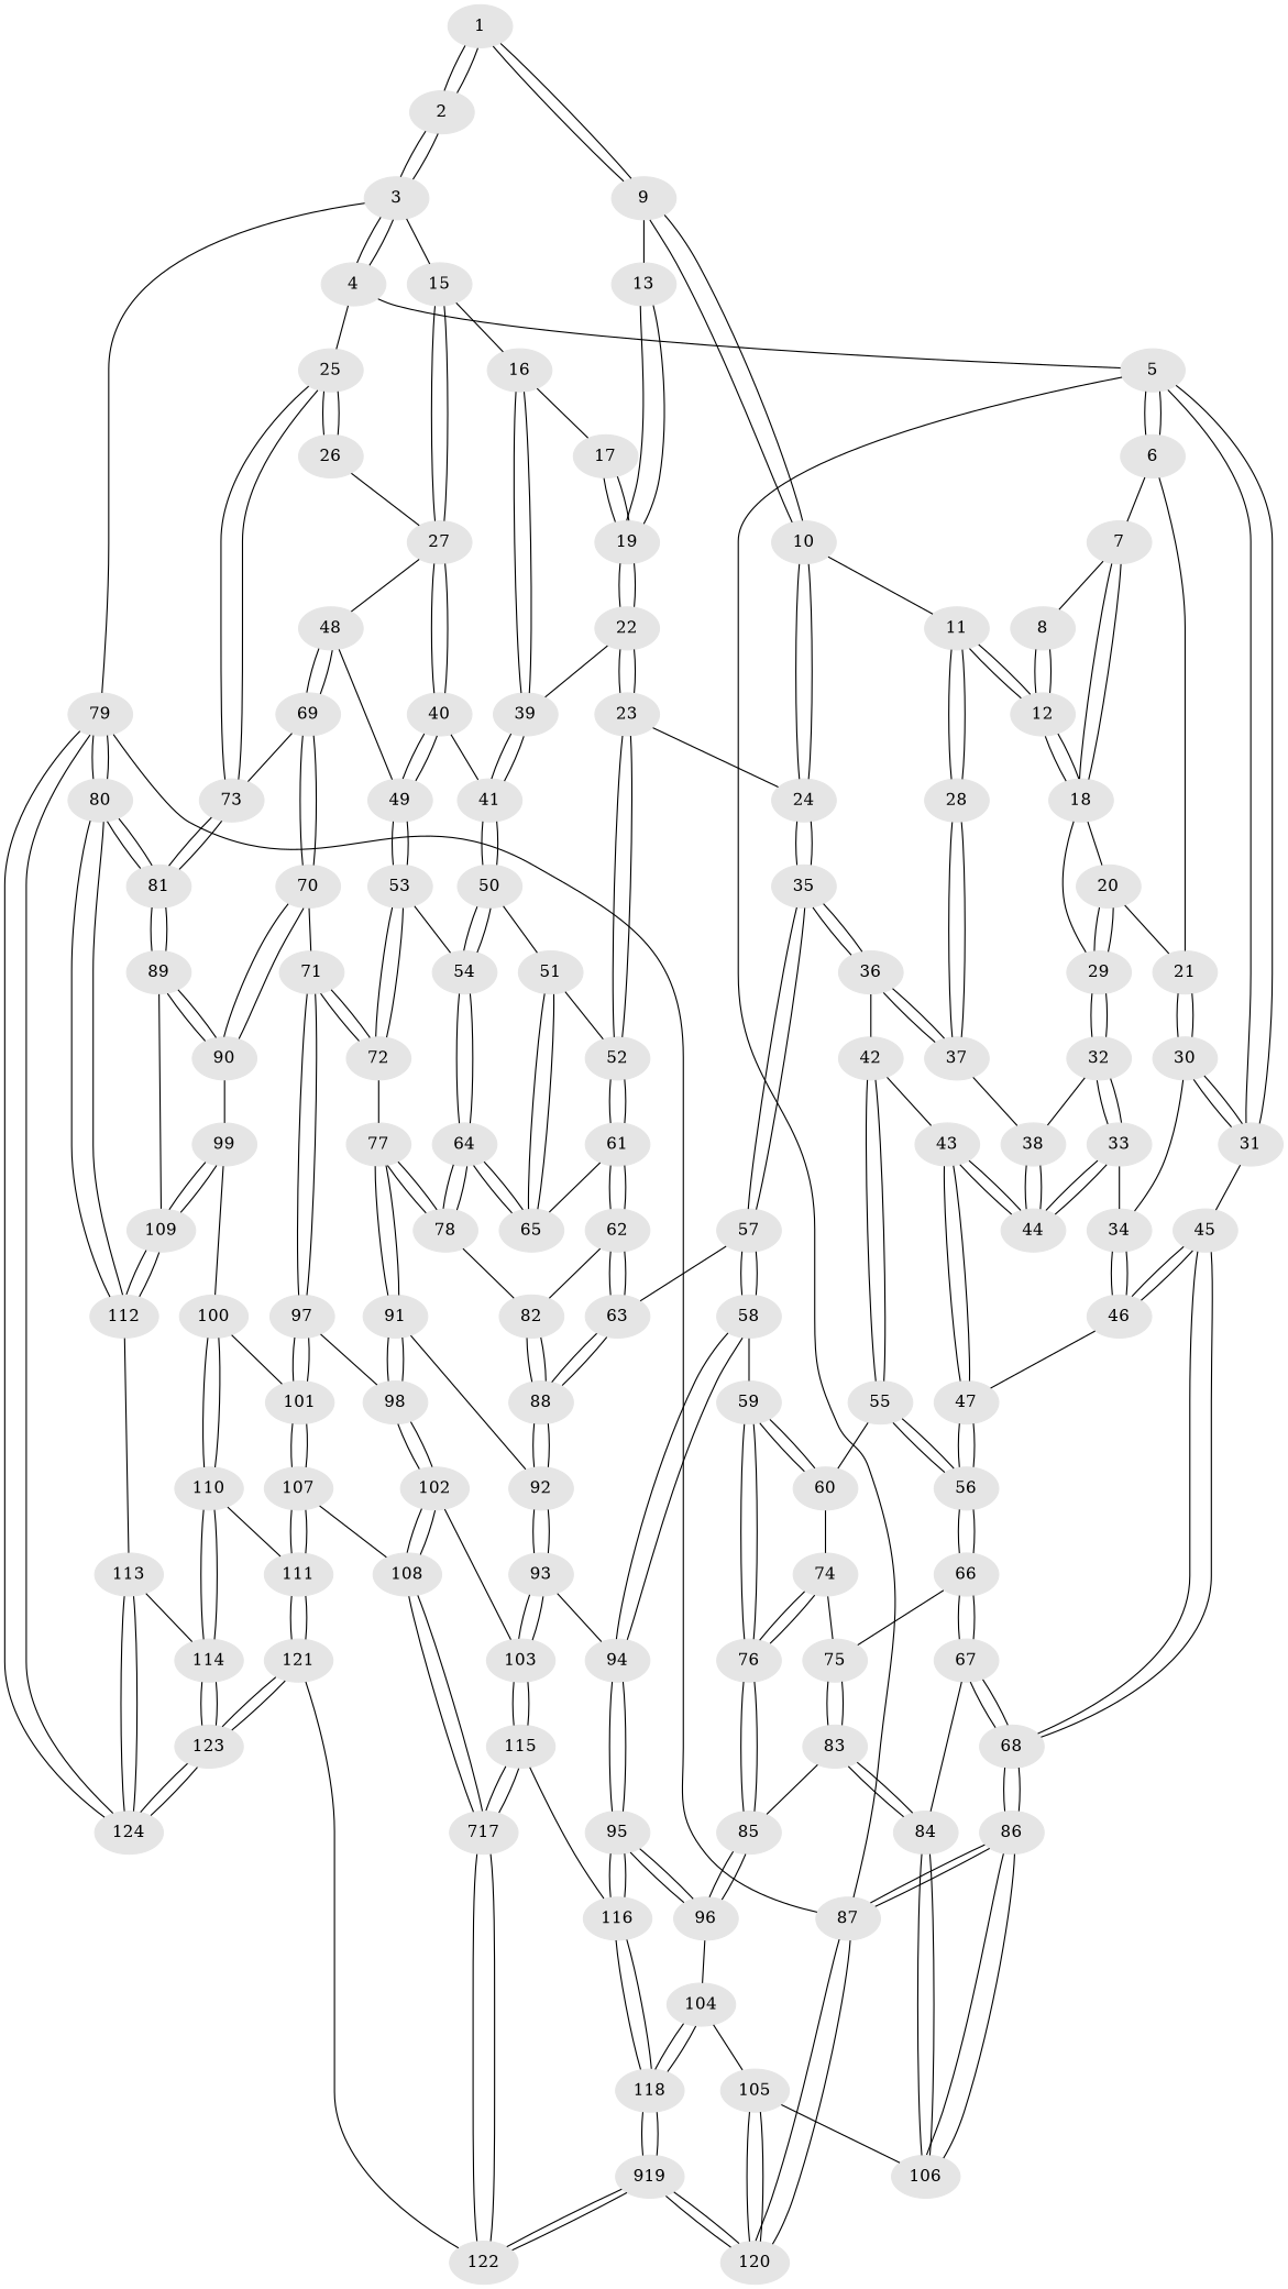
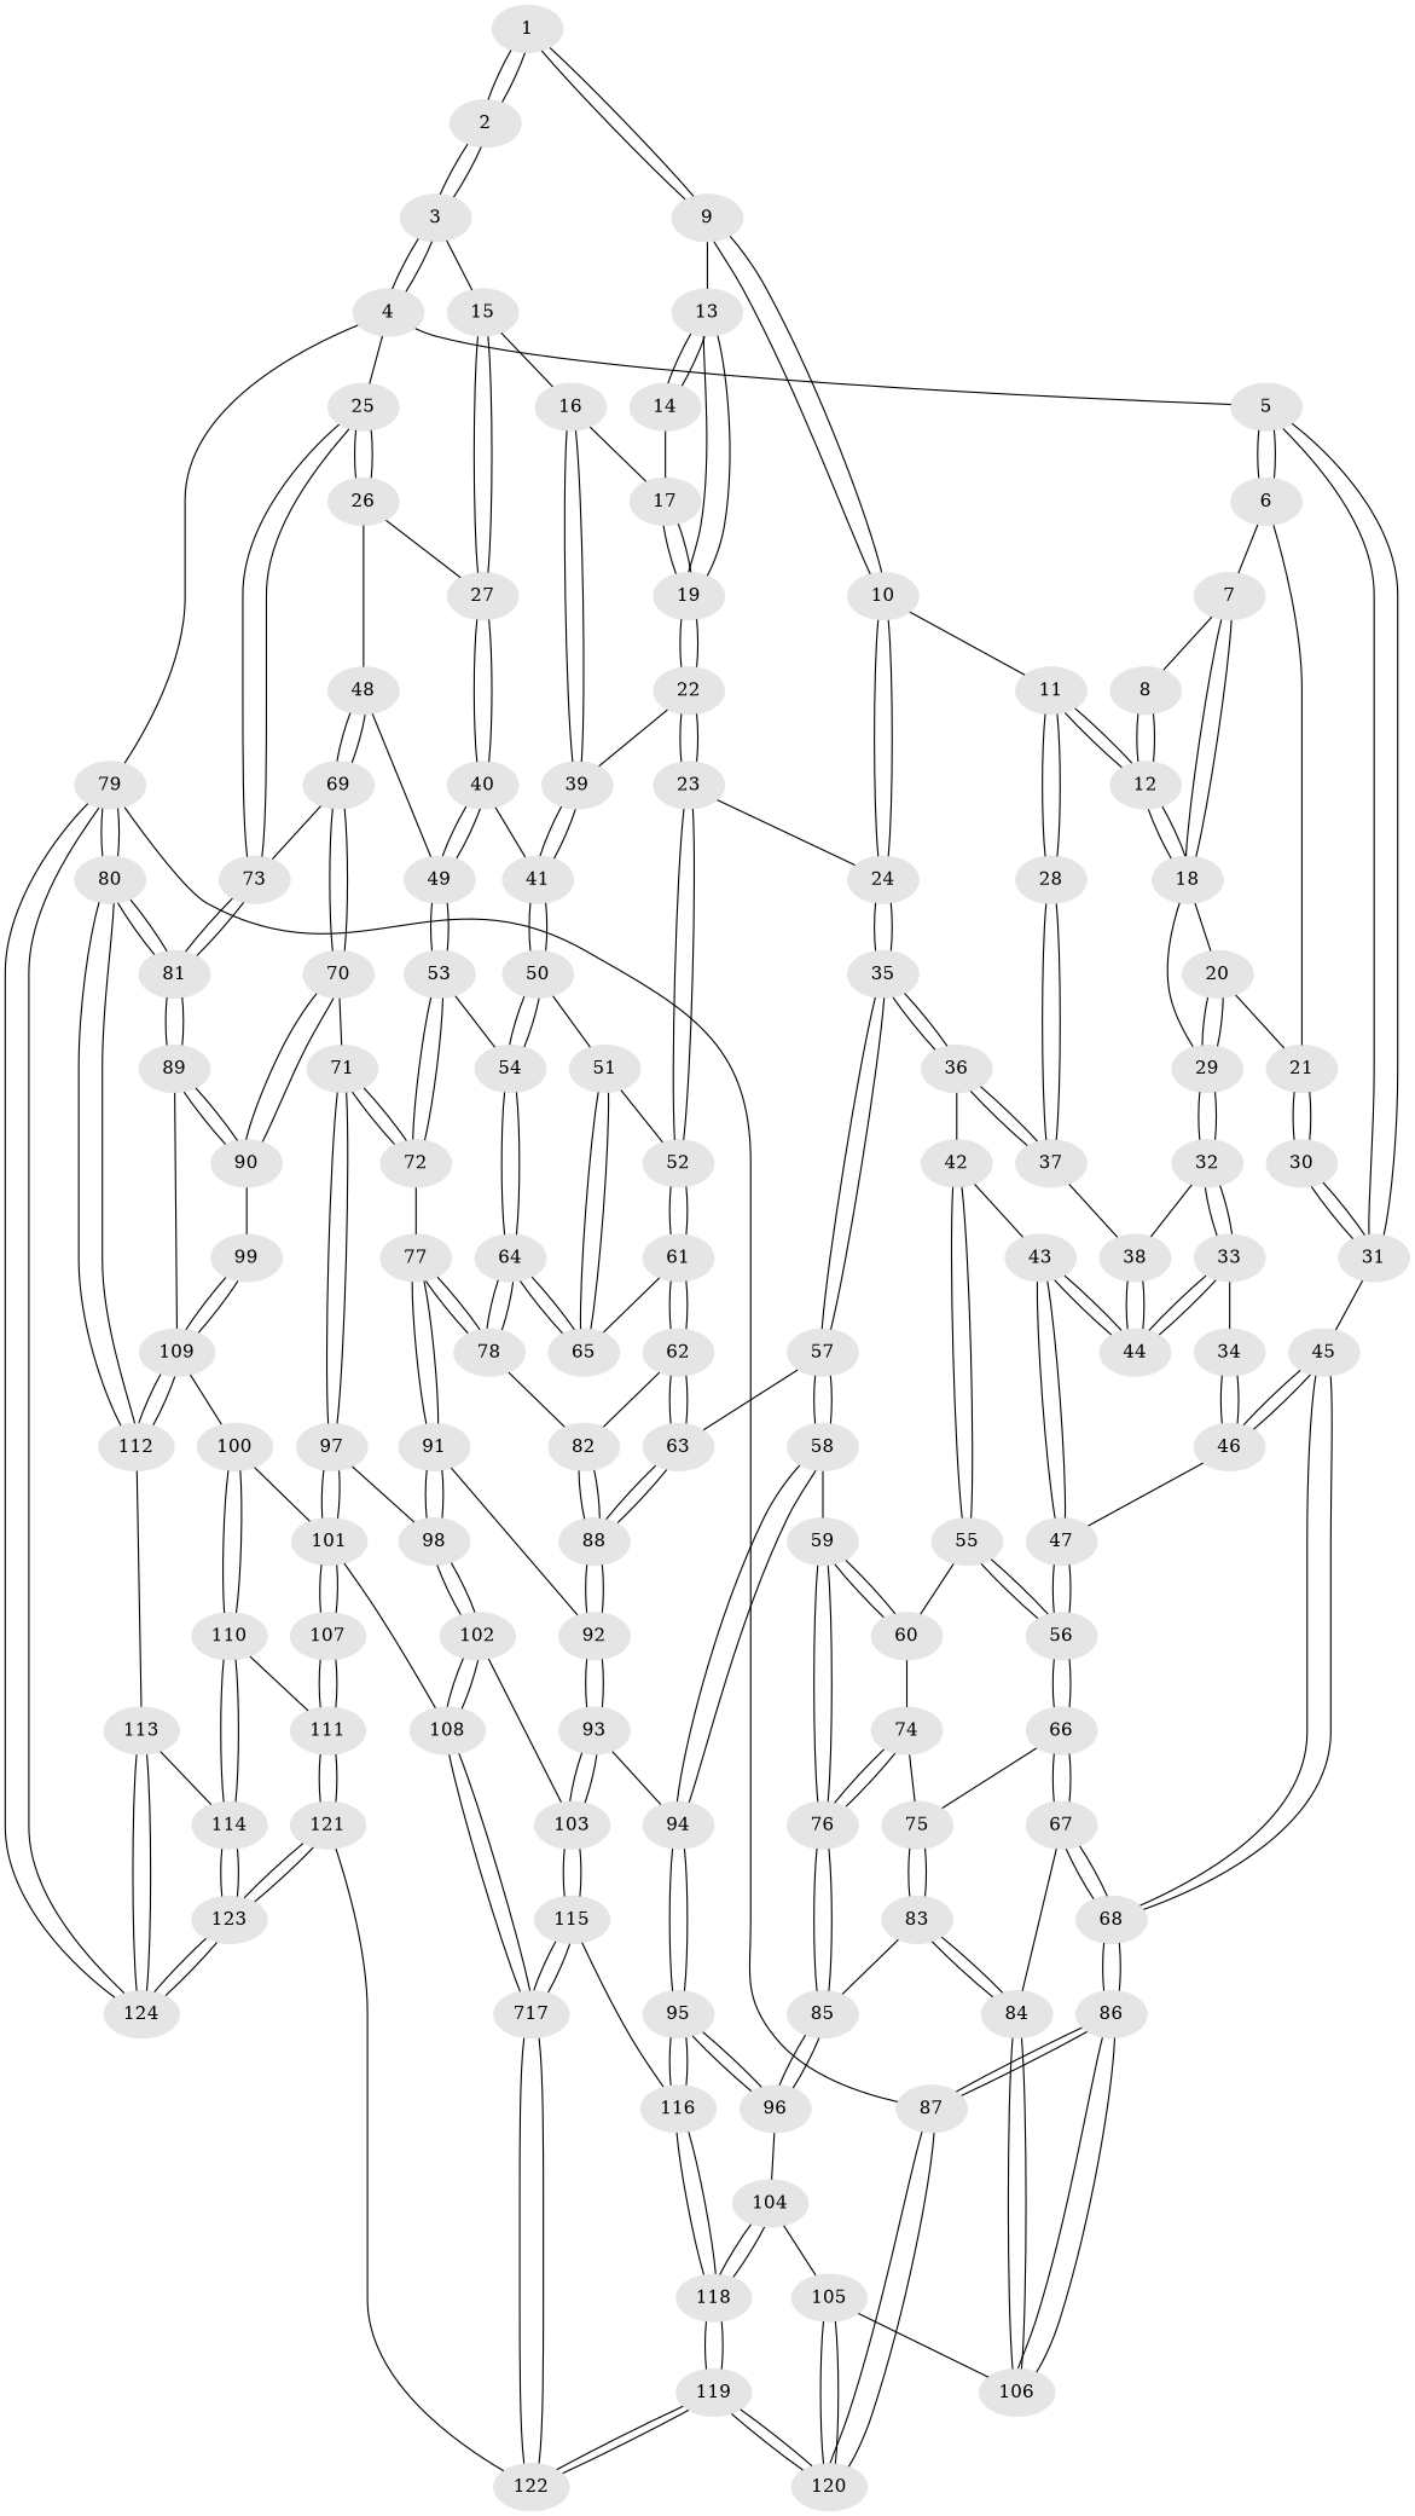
  graph {
    node [color=gray90 style=filled]
    1
    2
    9
    3
    10
    13
    4
    15
    5
    25
    79
    16
    27
    6
    31
    87
    26
    73
    80
    124
    7
    21
    45
    120
    8
    18
    30
    12
    20
    29
    11
    24
+   14
    19
    28
    35
    37
    17
    22
    39
    40
    41
    23
    32
    34
    52
    61
    36
    57
    48
    81
    49
    69
    38
    33
    46
    68
    44
    47
    42
    58
    63
    43
    55
    50
    53
    51
    54
    56
    60
    86
    66
    70
    72
    65
    64
    62
    77
    78
    74
    67
    75
    59
    94
    88
    76
    95
    85
    82
    92
    84
    83
    106
    71
    90
    97
    99
    98
    101
    91
    89
    96
    112
    113
    109
    104
    93
    100
    102
    103
    115
    116
    118
    105
    107
    108
    110
    111
    114
    n120 [label=717]
-   119 [label=919]
+   119
    121
    122
    123
    1 -- 2
    1 -- 2
    1 -- 9
    1 -- 9
    2 -- 3
    2 -- 3
    9 -- 10
    9 -- 10
    9 -- 13
    3 -- 4
    3 -- 4
    3 -- 15
    10 -- 11
    10 -- 24
    10 -- 24
+   13 -- 14
+   13 -- 14
    13 -- 19
    13 -- 19
    4 -- 5
    4 -- 25
-   3 -- 79
+   4 -- 79
    15 -- 16
    15 -- 27
    15 -- 27
    5 -- 6
    5 -- 6
    5 -- 31
    5 -- 31
-   5 -- 87
    25 -- 26
    25 -- 26
    25 -- 73
    25 -- 73
    79 -- 87
    79 -- 80
    79 -- 80
    79 -- 124
    79 -- 124
    16 -- 17
    16 -- 39
    16 -- 39
    27 -- 40
    27 -- 40
    6 -- 7
    6 -- 21
    31 -- 45
    87 -- 120
    87 -- 120
    26 -- 27
-   27 -- 48
+   26 -- 48
    73 -- 81
    73 -- 81
    80 -- 81
    80 -- 81
    80 -- 112
    80 -- 112
    7 -- 8
    7 -- 18
    7 -- 18
    21 -- 30
    21 -- 30
    45 -- 46
    45 -- 46
    45 -- 68
    45 -- 68
    8 -- 12
    8 -- 12
    18 -- 20
    18 -- 29
    30 -- 31
    30 -- 31
-   30 -- 34
    12 -- 18
    12 -- 18
    20 -- 21
    20 -- 29
    20 -- 29
    29 -- 32
    29 -- 32
    11 -- 12
    11 -- 12
    11 -- 28
    11 -- 28
    24 -- 35
    24 -- 35
+   14 -- 17
    19 -- 22
    19 -- 22
    28 -- 37
    28 -- 37
    35 -- 36
    35 -- 36
    35 -- 57
    35 -- 57
    37 -- 38
    17 -- 19
    17 -- 19
    22 -- 39
    22 -- 23
    22 -- 23
    39 -- 41
    39 -- 41
    40 -- 41
    40 -- 49
    40 -- 49
    41 -- 50
    41 -- 50
    23 -- 24
    23 -- 52
    23 -- 52
    32 -- 38
    32 -- 33
    32 -- 33
    34 -- 46
    34 -- 46
    52 -- 61
    52 -- 61
    61 -- 65
    61 -- 62
    61 -- 62
    36 -- 37
    36 -- 37
    36 -- 42
    57 -- 58
    57 -- 58
    57 -- 63
    48 -- 49
    48 -- 69
    48 -- 69
    81 -- 89
    81 -- 89
    49 -- 53
    49 -- 53
    69 -- 73
    69 -- 70
    69 -- 70
    38 -- 44
    38 -- 44
    33 -- 34
    33 -- 44
    33 -- 44
    46 -- 47
    68 -- 86
    68 -- 86
    47 -- 56
    47 -- 56
    42 -- 43
    42 -- 55
    42 -- 55
    58 -- 59
    58 -- 94
    58 -- 94
    63 -- 88
    63 -- 88
    43 -- 44
    43 -- 44
    43 -- 47
    43 -- 47
    55 -- 56
    55 -- 56
    55 -- 60
    50 -- 51
    50 -- 54
    50 -- 54
    53 -- 54
    53 -- 72
    53 -- 72
    51 -- 52
    51 -- 65
    51 -- 65
    54 -- 64
    54 -- 64
    56 -- 66
    56 -- 66
    60 -- 74
    86 -- 87
    86 -- 87
    86 -- 106
    86 -- 106
    66 -- 67
    66 -- 67
    66 -- 75
    70 -- 71
    70 -- 90
    70 -- 90
    72 -- 77
    64 -- 65
    64 -- 65
    64 -- 78
    64 -- 78
    62 -- 63
    62 -- 63
    62 -- 82
    77 -- 78
    77 -- 78
    77 -- 91
    77 -- 91
    78 -- 82
    74 -- 75
    74 -- 76
    74 -- 76
    67 -- 68
    67 -- 68
    67 -- 84
    75 -- 83
    75 -- 83
    59 -- 60
    59 -- 60
    59 -- 76
    59 -- 76
    94 -- 95
    94 -- 95
    88 -- 92
    88 -- 92
    76 -- 85
    76 -- 85
    95 -- 96
    95 -- 96
    95 -- 116
    95 -- 116
    85 -- 96
    85 -- 96
    82 -- 88
    82 -- 88
    92 -- 93
    92 -- 93
    84 -- 106
    84 -- 106
    83 -- 85
    83 -- 84
    83 -- 84
    71 -- 72
    71 -- 72
    71 -- 97
    71 -- 97
    90 -- 99
    97 -- 98
    97 -- 101
    97 -- 101
    99 -- 109
    99 -- 109
-   99 -- 100
+   109 -- 100
    98 -- 102
    98 -- 102
    101 -- 107
    101 -- 107
    91 -- 92
    91 -- 98
    91 -- 98
    89 -- 90
    89 -- 90
    89 -- 109
    96 -- 104
    112 -- 113
    113 -- 124
    113 -- 124
    113 -- 114
    109 -- 112
    109 -- 112
    104 -- 118
    104 -- 118
    104 -- 105
    93 -- 94
    93 -- 103
    93 -- 103
    100 -- 101
    100 -- 110
    100 -- 110
    102 -- 103
    102 -- 108
    102 -- 108
    103 -- 115
    103 -- 115
    115 -- 116
    115 -- n120
    115 -- n120
    116 -- 118
    116 -- 118
    118 -- 119
    118 -- 119
    105 -- 120
    105 -- 120
    105 -- 106
-   107 -- 108
+   101 -- 108
    107 -- 111
    107 -- 111
    108 -- n120
    108 -- n120
    110 -- 111
    110 -- 114
    110 -- 114
    111 -- 121
    111 -- 121
    114 -- 123
    114 -- 123
    n120 -- 122
    n120 -- 122
    119 -- 120
    119 -- 120
    119 -- 122
    119 -- 122
    121 -- 122
    121 -- 123
    121 -- 123
    123 -- 124
    123 -- 124
  }
